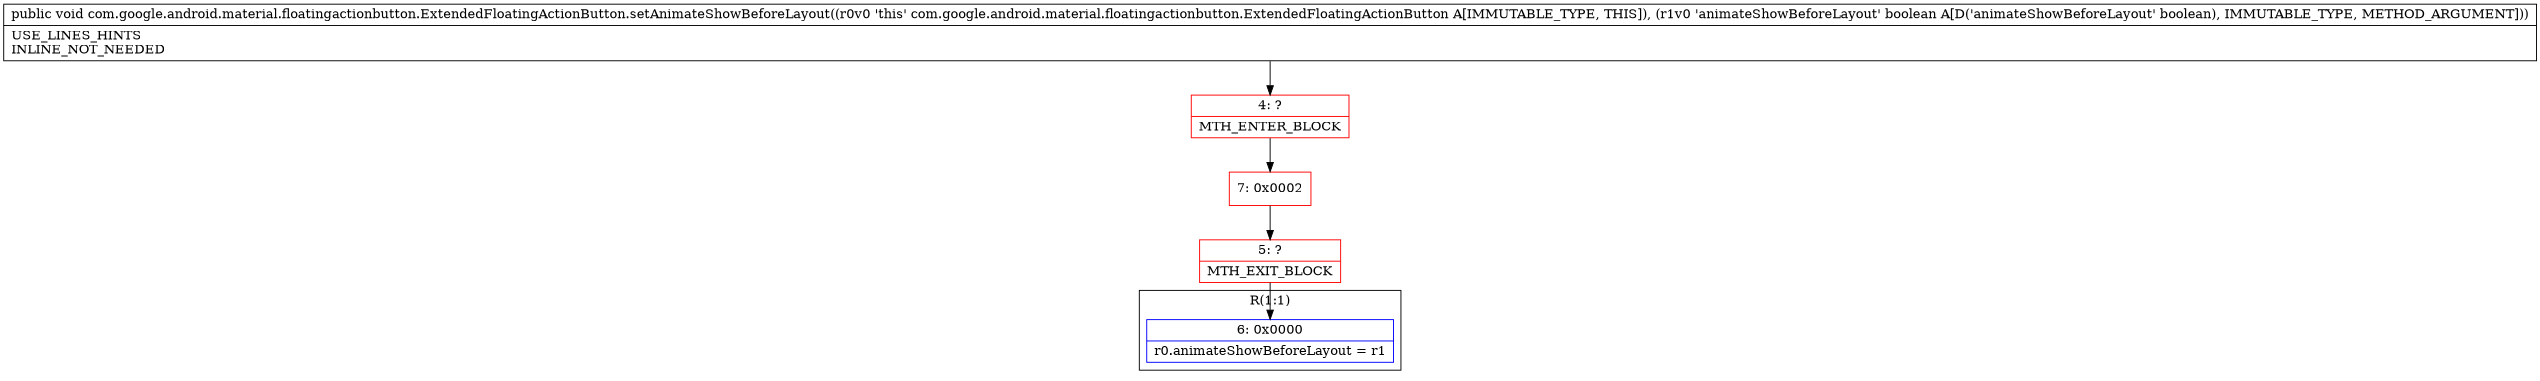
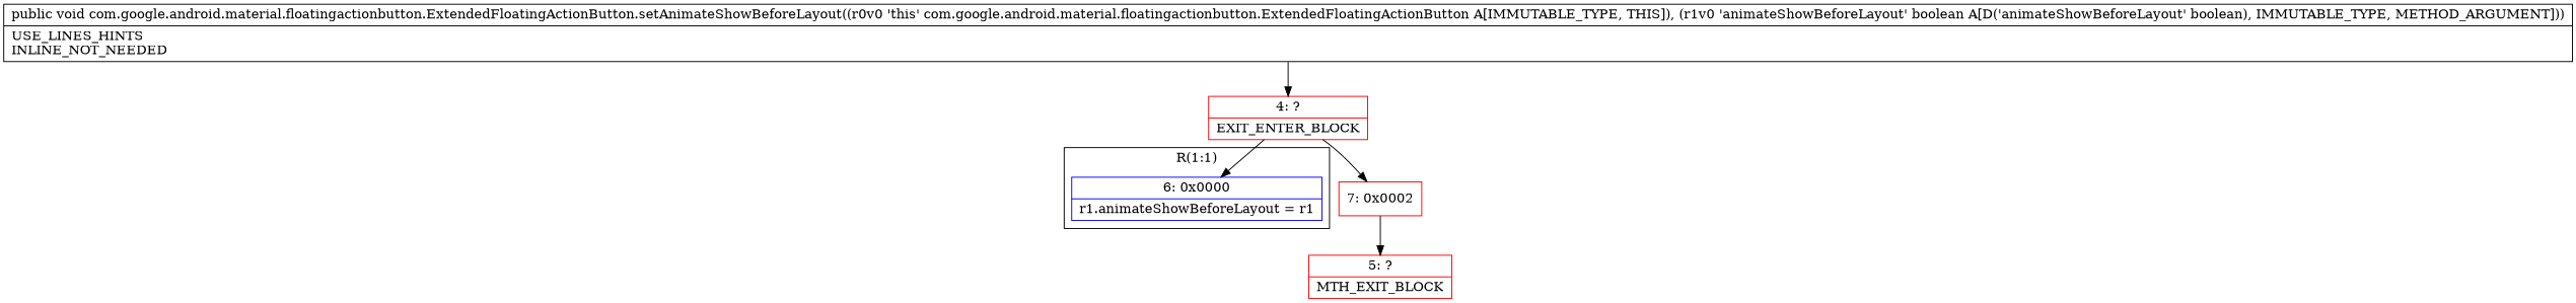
  digraph {
    node [color=red shape=record]
-   n1 [color=blue label="{6\:\ 0x0000|r0.animateShowBeforeLayout = r1\l}"]
+   n1 [color=blue label="{6\:\ 0x0000|r1.animateShowBeforeLayout = r1\l}"]
    n2 [label="{7\:\ 0x0002}"]
    n3 [label="{5\:\ ?|MTH_EXIT_BLOCK\l}"]
-   n4 [label="{4\:\ ?|MTH_ENTER_BLOCK\l}"]
+   n4 [label="{4\:\ ?|EXIT_ENTER_BLOCK\l}"]
    n5 [label="{public void com.google.android.material.floatingactionbutton.ExtendedFloatingActionButton.setAnimateShowBeforeLayout((r0v0 'this' com.google.android.material.floatingactionbutton.ExtendedFloatingActionButton A[IMMUTABLE_TYPE, THIS]), (r1v0 'animateShowBeforeLayout' boolean A[D('animateShowBeforeLayout' boolean), IMMUTABLE_TYPE, METHOD_ARGUMENT]))  | USE_LINES_HINTS\lINLINE_NOT_NEEDED\l}" color=""]
    subgraph cluster_1 {
      label="R(1:1)"
      n1
    }
    n2 -> n3
-   n3 -> n1
+   n4 -> n1
    n4 -> n2
    n5 -> n4
  }
